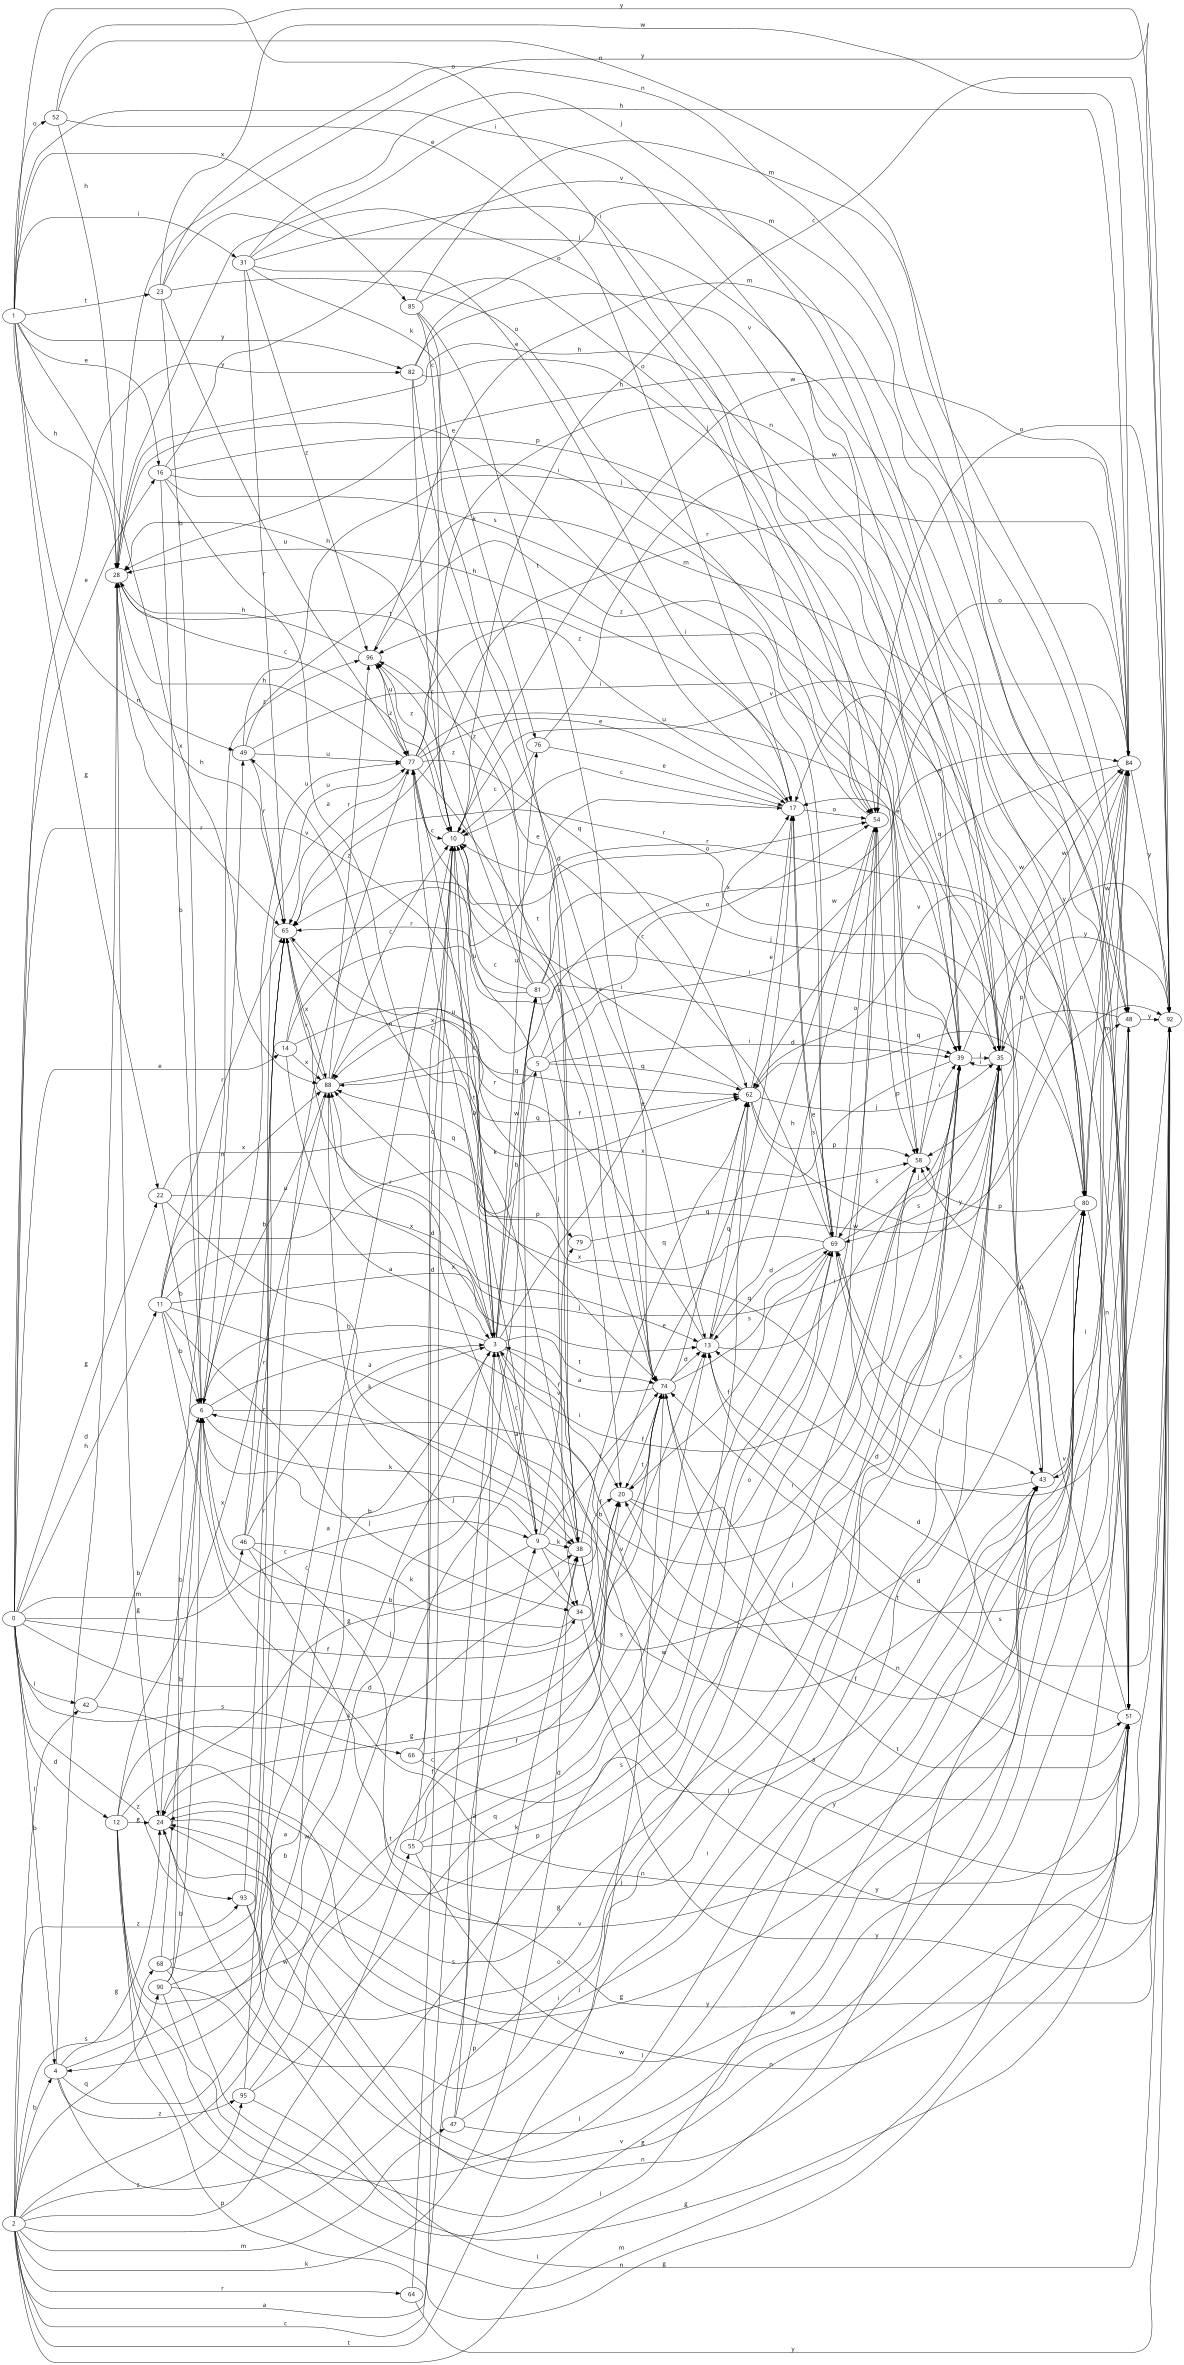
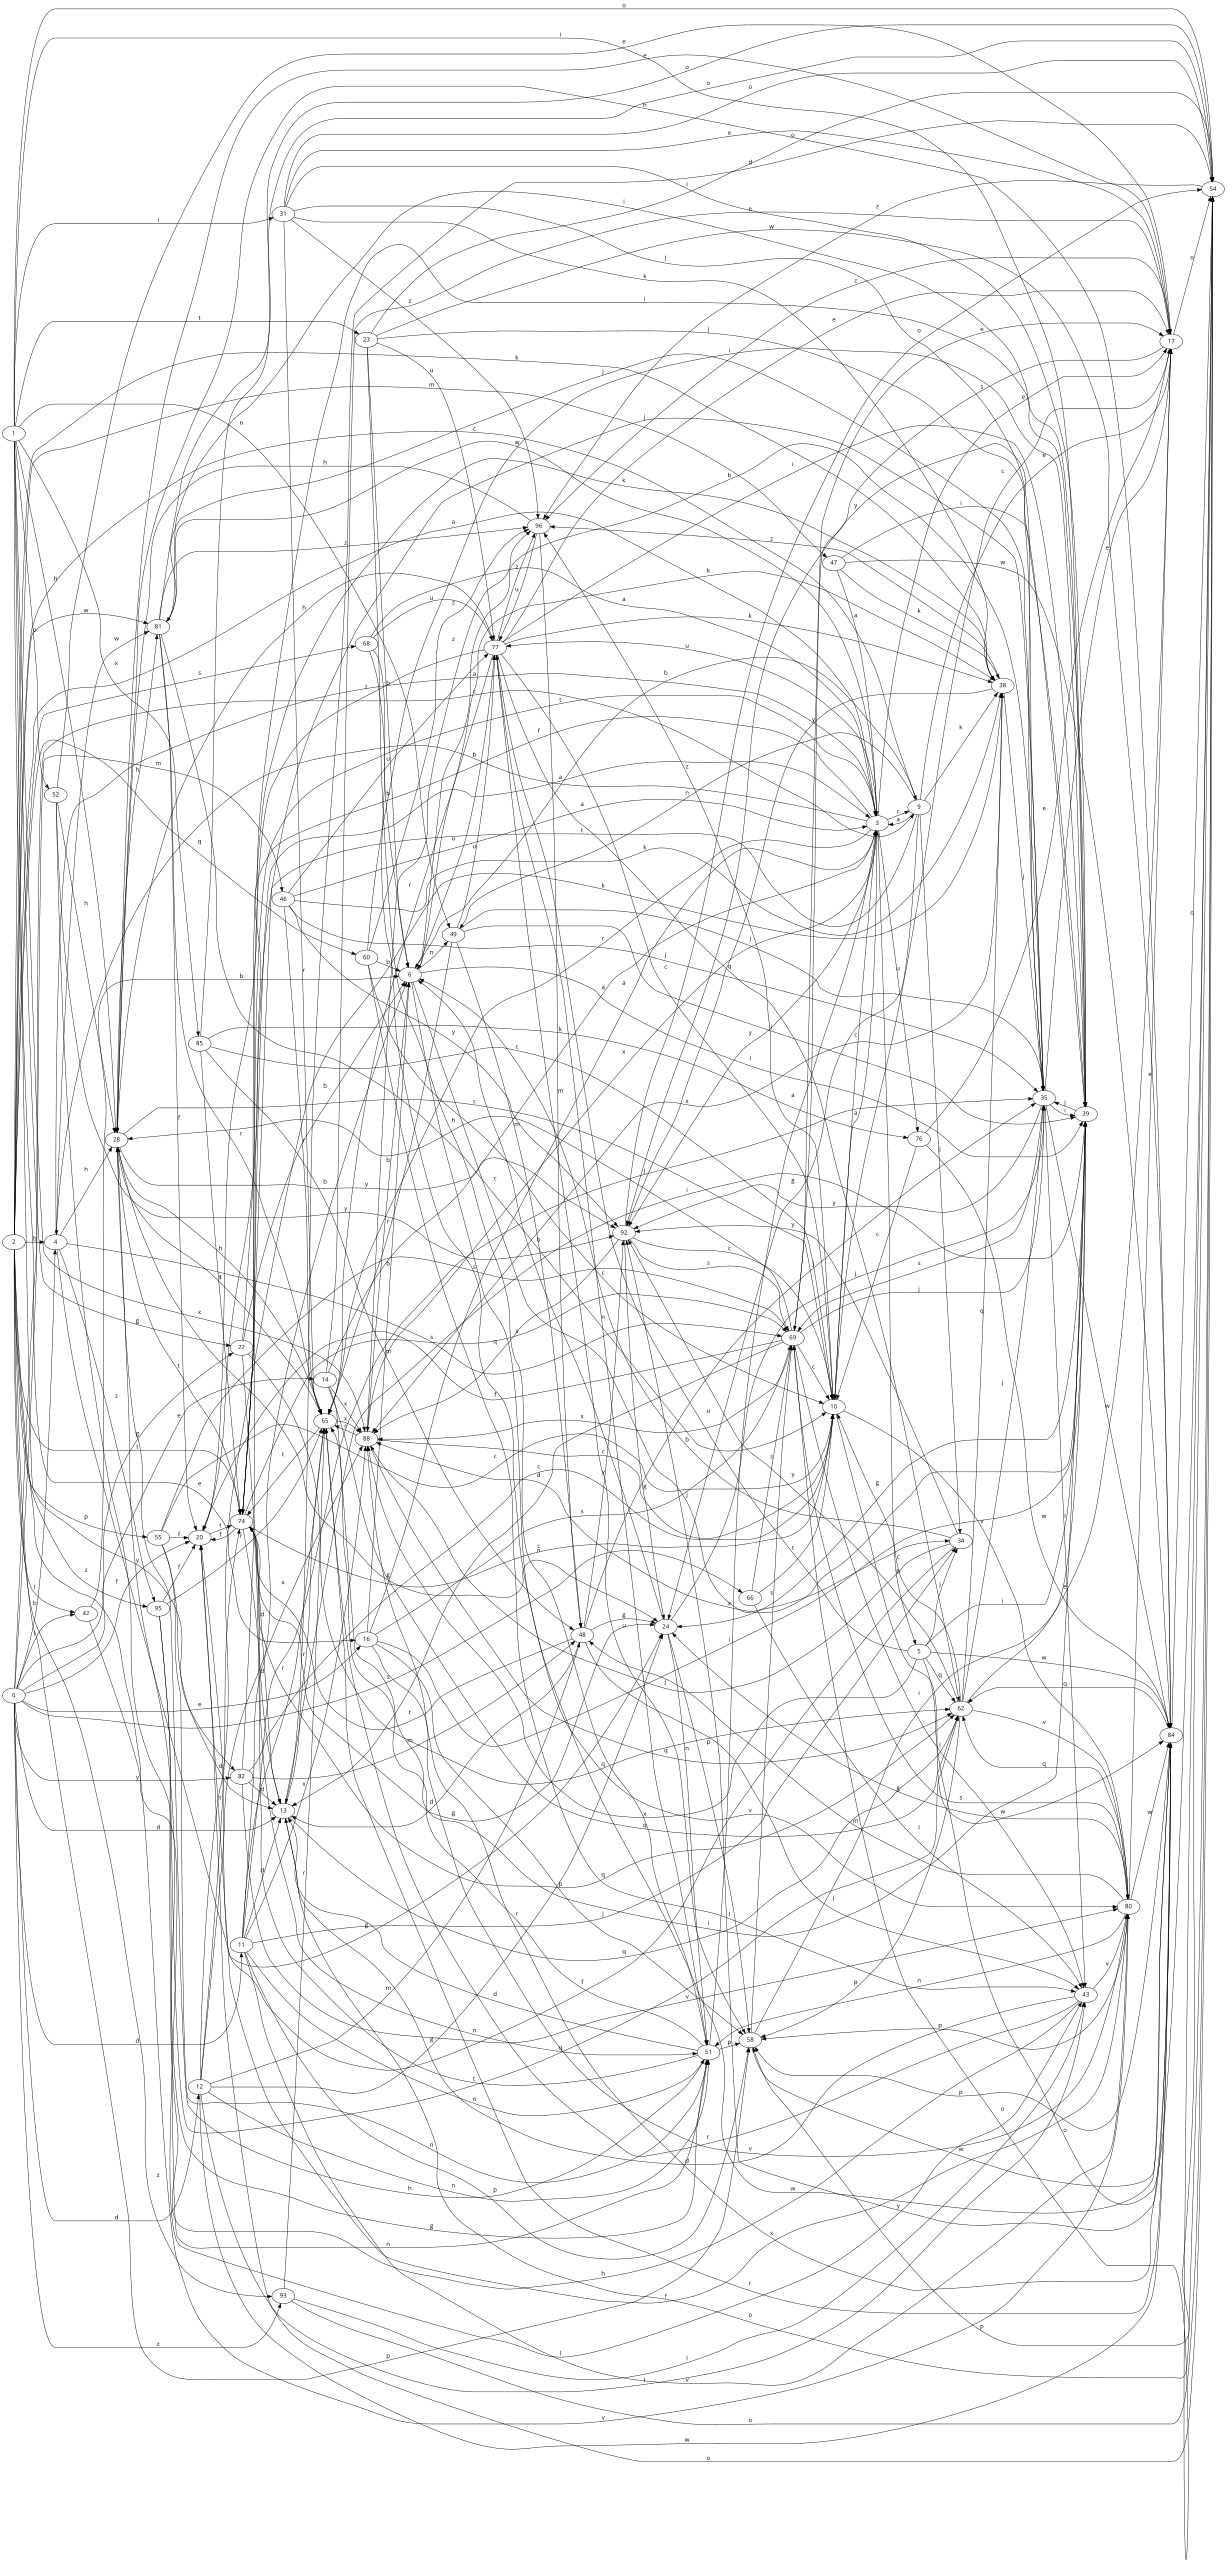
  strict digraph {
    fontname="Open Sans"
    rankdir=LR
    node [fontname="Open Sans"]
    edge [fontname="Open Sans"]
    0
    4
    9
    11
    12
    13
    14
    16
    20
    22
    42
    46
    66
-   79
    n15 [label=82]
    93
    28
    3
    81
    95
    24
    69
    49
    38
    74
    6
    17
    34
    88
    58
    65
    80
    35
    51
    43
    84
    48
    n38 [label=39]
    54
    62
    77
    92
    10
    1
    31
    52
    n47 [label=23]
    85
    96
    76
    2
    47
    55
-   60 [label=90]
-   64
+   60
    68
    5
    0 -> 4 [label=b]
    0 -> 9 [label=c]
    0 -> 11 [label=d]
    0 -> 12 [label=d]
    0 -> 13 [label=d]
    0 -> 14 [label=e]
    0 -> 16 [label=e]
    0 -> 20 [label=f]
    0 -> 22 [label=g]
    0 -> 42 [label=l]
    0 -> 46 [label=m]
    0 -> 66 [label=s]
-   0 -> 79 [label=v]
    0 -> n15 [label=y]
    0 -> 93 [label=z]
    4 -> 28 [label=h]
    4 -> 3 [label=a]
    4 -> 81 [label=w]
    4 -> 95 [label=z]
    4 -> 24 [label=g]
    4 -> 69 [label=s]
-   9 -> 79 [label=v]
    9 -> 3 [label=a]
    9 -> 24 [label=g]
    9 -> 49 [label=n]
    9 -> 38 [label=k]
    9 -> 74 [label=t]
    9 -> 6 [label=b]
    9 -> 17 [label=e]
    9 -> 34 [label=j]
    11 -> 13 [label=d]
    11 -> 6 [label=b]
    11 -> 34 [label=j]
    11 -> 88 [label=x]
    11 -> 58 [label=p]
    11 -> 65 [label=r]
    11 -> 80 [label=v]
    11 -> 35 [label=j]
    11 -> 51 [label=n]
    12 -> 24 [label=g]
    12 -> 38 [label=k]
    12 -> 74 [label=t]
    12 -> 88 [label=x]
    12 -> 51 [label=n]
    12 -> 43 [label=l]
    12 -> 84 [label=w]
    12 -> 48 [label=m]
    13 -> 65 [label=r]
    13 -> n38 [label=i]
-   13 -> 54 [label=h]
+   13 -> 54 [label=o]
    13 -> 62 [label=q]
    14 -> 3 [label=a]
    14 -> 17 [label=e]
    14 -> 88 [label=x]
    14 -> n38 [label=i]
    14 -> 62 [label=q]
    16 -> 3 [label=a]
    16 -> 69 [label=s]
    16 -> 6 [label=b]
    16 -> 58 [label=p]
    16 -> 80 [label=v]
    16 -> n38 [label=i]
    20 -> 74 [label=t]
    20 -> n38 [label=i]
    20 -> 54 [label=o]
    22 -> 13 [label=d]
    22 -> 38 [label=k]
    22 -> 6 [label=b]
    22 -> 62 [label=q]
    42 -> 6 [label=b]
    42 -> 80 [label=v]
    46 -> 3 [label=a]
    46 -> 38 [label=k]
    46 -> 65 [label=r]
    46 -> 35 [label=j]
    46 -> 77 [label=u]
    46 -> 92 [label=y]
    66 -> 69 [label=s]
    66 -> 43 [label=l]
    66 -> 10 [label=c]
-   79 -> 84 [label=w]
    n15 -> 13 [label=d]
    n15 -> 80 [label=v]
    n15 -> 35 [label=j]
    n15 -> 48 [label=m]
    n15 -> 10 [label=c]
    93 -> 65 [label=r]
    93 -> 43 [label=l]
    93 -> 54 [label=o]
    28 -> 24 [label=g]
    28 -> 74 [label=t]
    28 -> 17 [label=e]
    28 -> 65 [label=r]
    28 -> 92 [label=y]
    28 -> 10 [label=c]
    3 -> 4 [label=b]
    3 -> 9 [label=c]
    3 -> 20 [label=f]
    3 -> 81 [label=w]
    3 -> 74 [label=t]
-   3 -> 6 [label=b]
    3 -> 17 [label=e]
    3 -> 88 [label=x]
    3 -> 65 [label=r]
    3 -> 77 [label=u]
    3 -> 92 [label=y]
    3 -> 10 [label=c]
    3 -> 76 [label=u]
    3 -> 5 [label=b]
    81 -> 20 [label=f]
-   81 -> 28 [label=h]
+   28 -> 81 [label=h]
    81 -> 65 [label=r]
    81 -> 35 [label=j]
    81 -> n38 [label=i]
    81 -> 54 [label=o]
    81 -> 10 [label=c]
    81 -> 96 [label=z]
    95 -> 20 [label=f]
    95 -> 65 [label=r]
    95 -> 51 [label=g]
    95 -> 62 [label=q]
    24 -> 6 [label=b]
    24 -> 58 [label=p]
    24 -> 35 [label=j]
    24 -> 51 [label=n]
    69 -> 13 [label=d]
    69 -> 20 [label=f]
    69 -> 28 [label=h]
    69 -> 17 [label=e]
    69 -> 88 [label=x]
    69 -> 35 [label=j]
    69 -> 43 [label=l]
    69 -> 54 [label=o]
    69 -> 10 [label=c]
    49 -> 65 [label=r]
    49 -> 35 [label=j]
    49 -> 48 [label=m]
    49 -> n38 [label=i]
    49 -> 77 [label=u]
    38 -> 88 [label=x]
    38 -> 35 [label=j]
-   38 -> 62 [label=q]
+   62 -> 38 [label=q]
    38 -> 92 [label=y]
    38 -> 96 [label=z]
    74 -> 13 [label=d]
    74 -> 20 [label=f]
    74 -> 3 [label=a]
    74 -> 24 [label=g]
    74 -> 69 [label=s]
    74 -> 51 [label=n]
    74 -> 62 [label=q]
    74 -> 10 [label=c]
    6 -> 49 [label=n]
    6 -> 38 [label=k]
    6 -> 34 [label=j]
    6 -> 84 [label=w]
    6 -> n38 [label=i]
    6 -> 77 [label=u]
    17 -> 69 [label=s]
    17 -> 54 [label=o]
    17 -> 10 [label=c]
    17 -> 96 [label=z]
    34 -> 20 [label=f]
    34 -> 6 [label=b]
    34 -> 88 [label=j]
    34 -> 92 [label=y]
    88 -> 6 [label=b]
    88 -> 65 [label=r]
    88 -> 62 [label=q]
    88 -> 10 [label=c]
    88 -> 96 [label=z]
    58 -> 69 [label=s]
    58 -> 84 [label=w]
    58 -> n38 [label=i]
    65 -> 28 [label=h]
    65 -> 74 [label=t]
    65 -> 88 [label=x]
    80 -> 20 [label=f]
    80 -> 24 [label=g]
    80 -> 69 [label=s]
    80 -> 17 [label=e]
    80 -> 58 [label=p]
    80 -> 51 [label=n]
    80 -> 84 [label=w]
    80 -> 48 [label=m]
    80 -> 62 [label=q]
    35 -> 69 [label=s]
    35 -> 6 [label=b]
    35 -> 17 [label=e]
    35 -> 43 [label=l]
    35 -> 84 [label=w]
    35 -> n38 [label=i]
    35 -> 92 [label=y]
    51 -> 13 [label=d]
    51 -> 28 [label=h]
    51 -> 3 [label=a]
    51 -> 74 [label=t]
    51 -> 58 [label=p]
    51 -> 65 [label=r]
    43 -> 13 [label=d]
    43 -> 28 [label=h]
    43 -> 65 [label=r]
    43 -> 80 [label=v]
    84 -> 28 [label=h]
    84 -> 88 [label=x]
    84 -> 58 [label=p]
    84 -> 65 [label=r]
    84 -> 54 [label=o]
    84 -> 62 [label=q]
    84 -> 92 [label=y]
    48 -> 13 [label=d]
    48 -> 24 [label=g]
    48 -> 74 [label=t]
    48 -> 35 [label=j]
    48 -> 43 [label=l]
    48 -> 92 [label=y]
    n38 -> 24 [label=g]
    n38 -> 88 [label=x]
    n38 -> 35 [label=j]
    n38 -> 92 [label=y]
    54 -> 13 [label=d]
    54 -> 58 [label=p]
    54 -> 96 [label=z]
    62 -> 17 [label=e]
    62 -> 58 [label=p]
    62 -> 80 [label=v]
    62 -> 35 [label=j]
    62 -> 92 [label=y]
    62 -> 10 [label=c]
    77 -> 28 [label=h]
    77 -> 38 [label=k]
    77 -> 74 [label=t]
    77 -> 17 [label=e]
    77 -> 58 [label=u]
    77 -> 65 [label=r]
    77 -> 51 [label=n]
    77 -> n38 [label=i]
    77 -> 62 [label=q]
    77 -> 10 [label=c]
    77 -> 96 [label=z]
    92 -> 24 [label=g]
    92 -> 69 [label=s]
    92 -> 88 [label=q]
    92 -> 54 [label=o]
    92 -> 10 [label=c]
    10 -> 3 [label=a]
    10 -> 80 [label=v]
    10 -> 84 [label=w]
    10 -> 96 [label=z]
    1 -> 16 [label=e]
    1 -> 22 [label=g]
    1 -> n15 [label=y]
    1 -> 28 [label=h]
    1 -> 49 [label=n]
    1 -> 88 [label=x]
    1 -> n38 [label=i]
    1 -> 54 [label=o]
    1 -> 31 [label=i]
    1 -> 52 [label=o]
    1 -> n47 [label=t]
    1 -> 85 [label=x]
    31 -> 38 [label=k]
    31 -> 17 [label=e]
    31 -> 65 [label=r]
    31 -> 35 [label=j]
    31 -> n38 [label=i]
    31 -> 54 [label=o]
    31 -> 96 [label=z]
    52 -> 28 [label=h]
    52 -> 17 [label=e]
    52 -> 51 [label=n]
    52 -> 92 [label=y]
    n47 -> 6 [label=b]
    n47 -> 35 [label=j]
    n47 -> 51 [label=n]
    n47 -> 84 [label=w]
    n47 -> 54 [label=o]
    n47 -> 77 [label=u]
    85 -> 74 [label=t]
    85 -> 48 [label=m]
    85 -> 54 [label=o]
    85 -> 10 [label=c]
    85 -> 76 [label=k]
    96 -> 28 [label=h]
    96 -> 48 [label=m]
    96 -> 77 [label=u]
    76 -> 17 [label=e]
    76 -> 84 [label=w]
    76 -> 10 [label=c]
    2 -> 4 [label=b]
    2 -> 9 [label=c]
    2 -> 42 [label=l]
    2 -> 93 [label=z]
    2 -> 3 [label=a]
    2 -> 81 [label=w]
    2 -> 95 [label=z]
    2 -> 38 [label=k]
    2 -> 74 [label=t]
    2 -> 58 [label=p]
    2 -> 43 [label=l]
    2 -> 47 [label=m]
    2 -> 55 [label=p]
    2 -> 60 [label=q]
-   2 -> 64 [label=r]
    2 -> 68 [label=s]
    47 -> 3 [label=a]
    47 -> 38 [label=k]
    47 -> 84 [label=w]
    47 -> n38 [label=i]
    55 -> 13 [label=d]
    55 -> 20 [label=f]
    55 -> 69 [label=s]
    55 -> 51 [label=n]
    55 -> 10 [label=c]
    60 -> 6 [label=b]
    60 -> 43 [label=l]
    60 -> n38 [label=i]
    60 -> 10 [label=c]
    60 -> 96 [label=z]
-   64 -> 92 [label=y]
-   64 -> 10 [label=c]
    68 -> 3 [label=a]
    68 -> 6 [label=b]
    68 -> 80 [label=v]
    68 -> 77 [label=u]
    5 -> 34 [label=j]
    5 -> 88 [label=x]
    5 -> 84 [label=w]
    5 -> n38 [label=i]
    5 -> 54 [label=o]
    5 -> 62 [label=q]
    5 -> 77 [label=u]
  }
